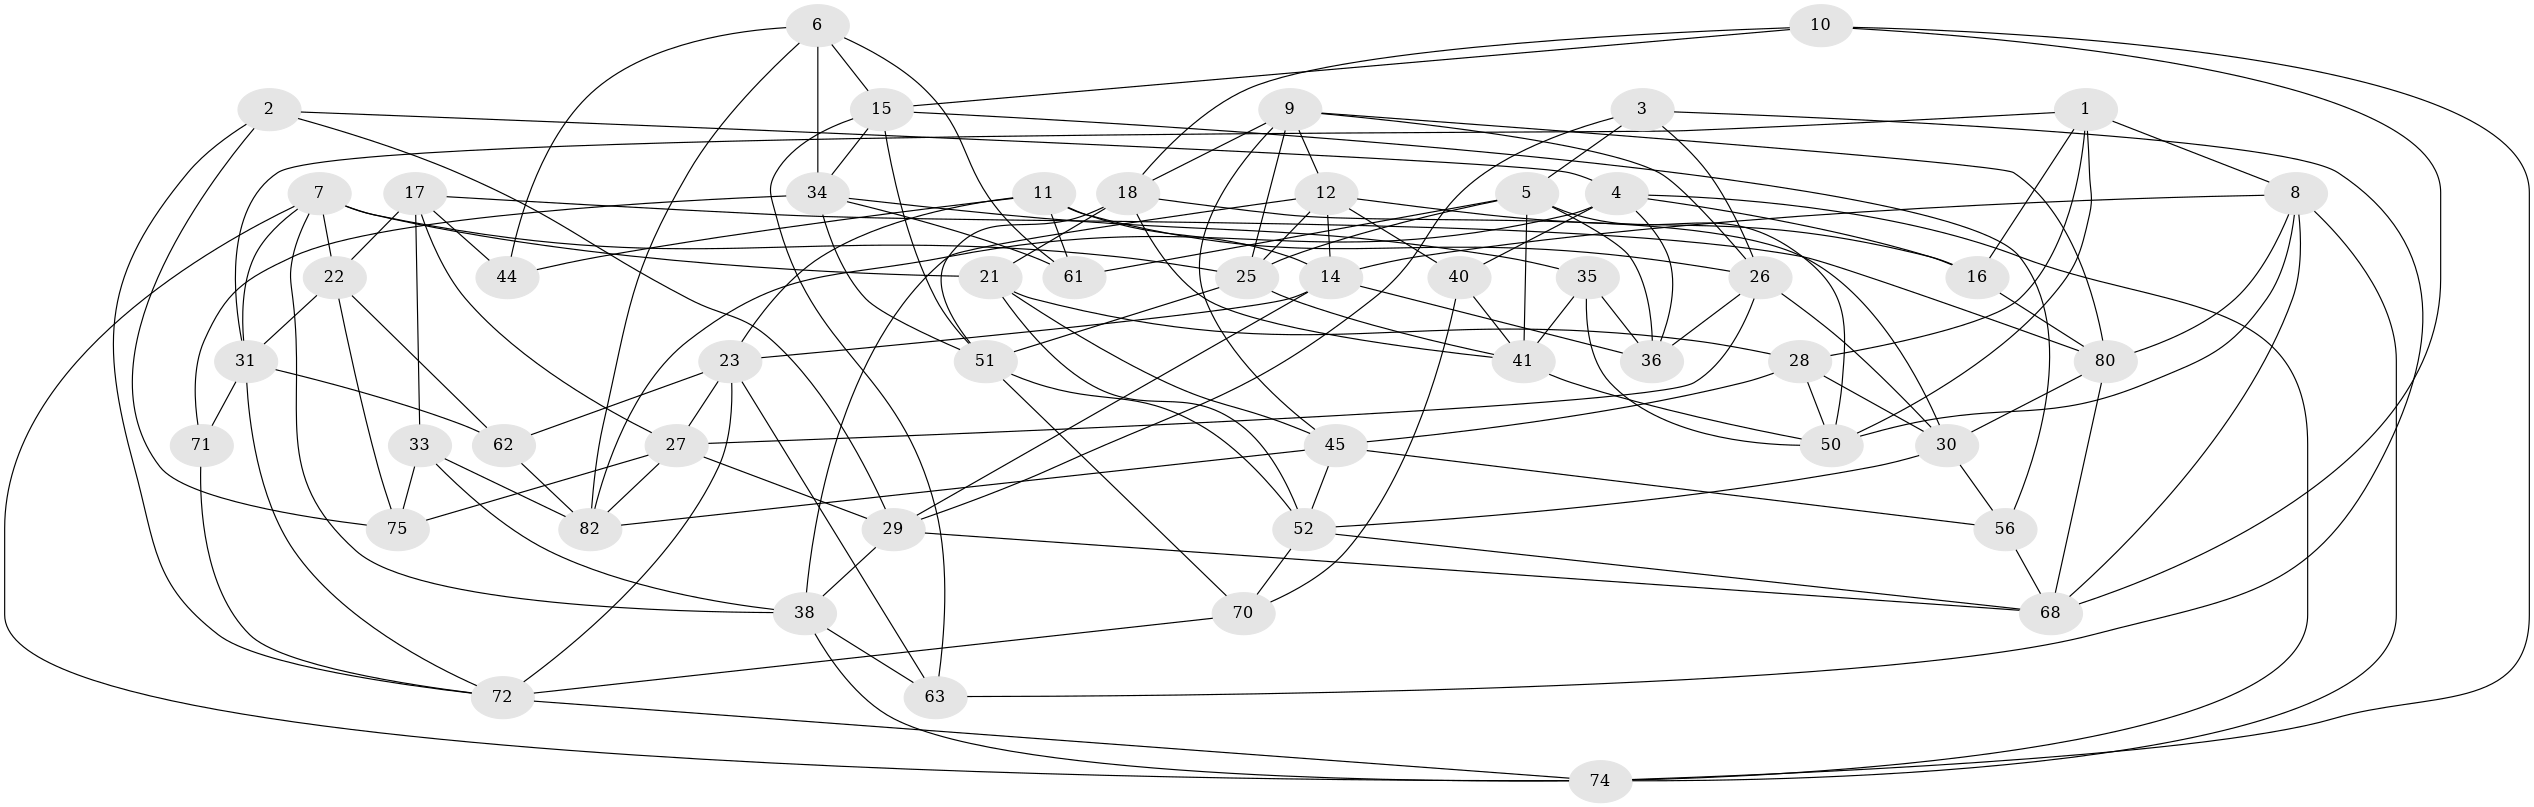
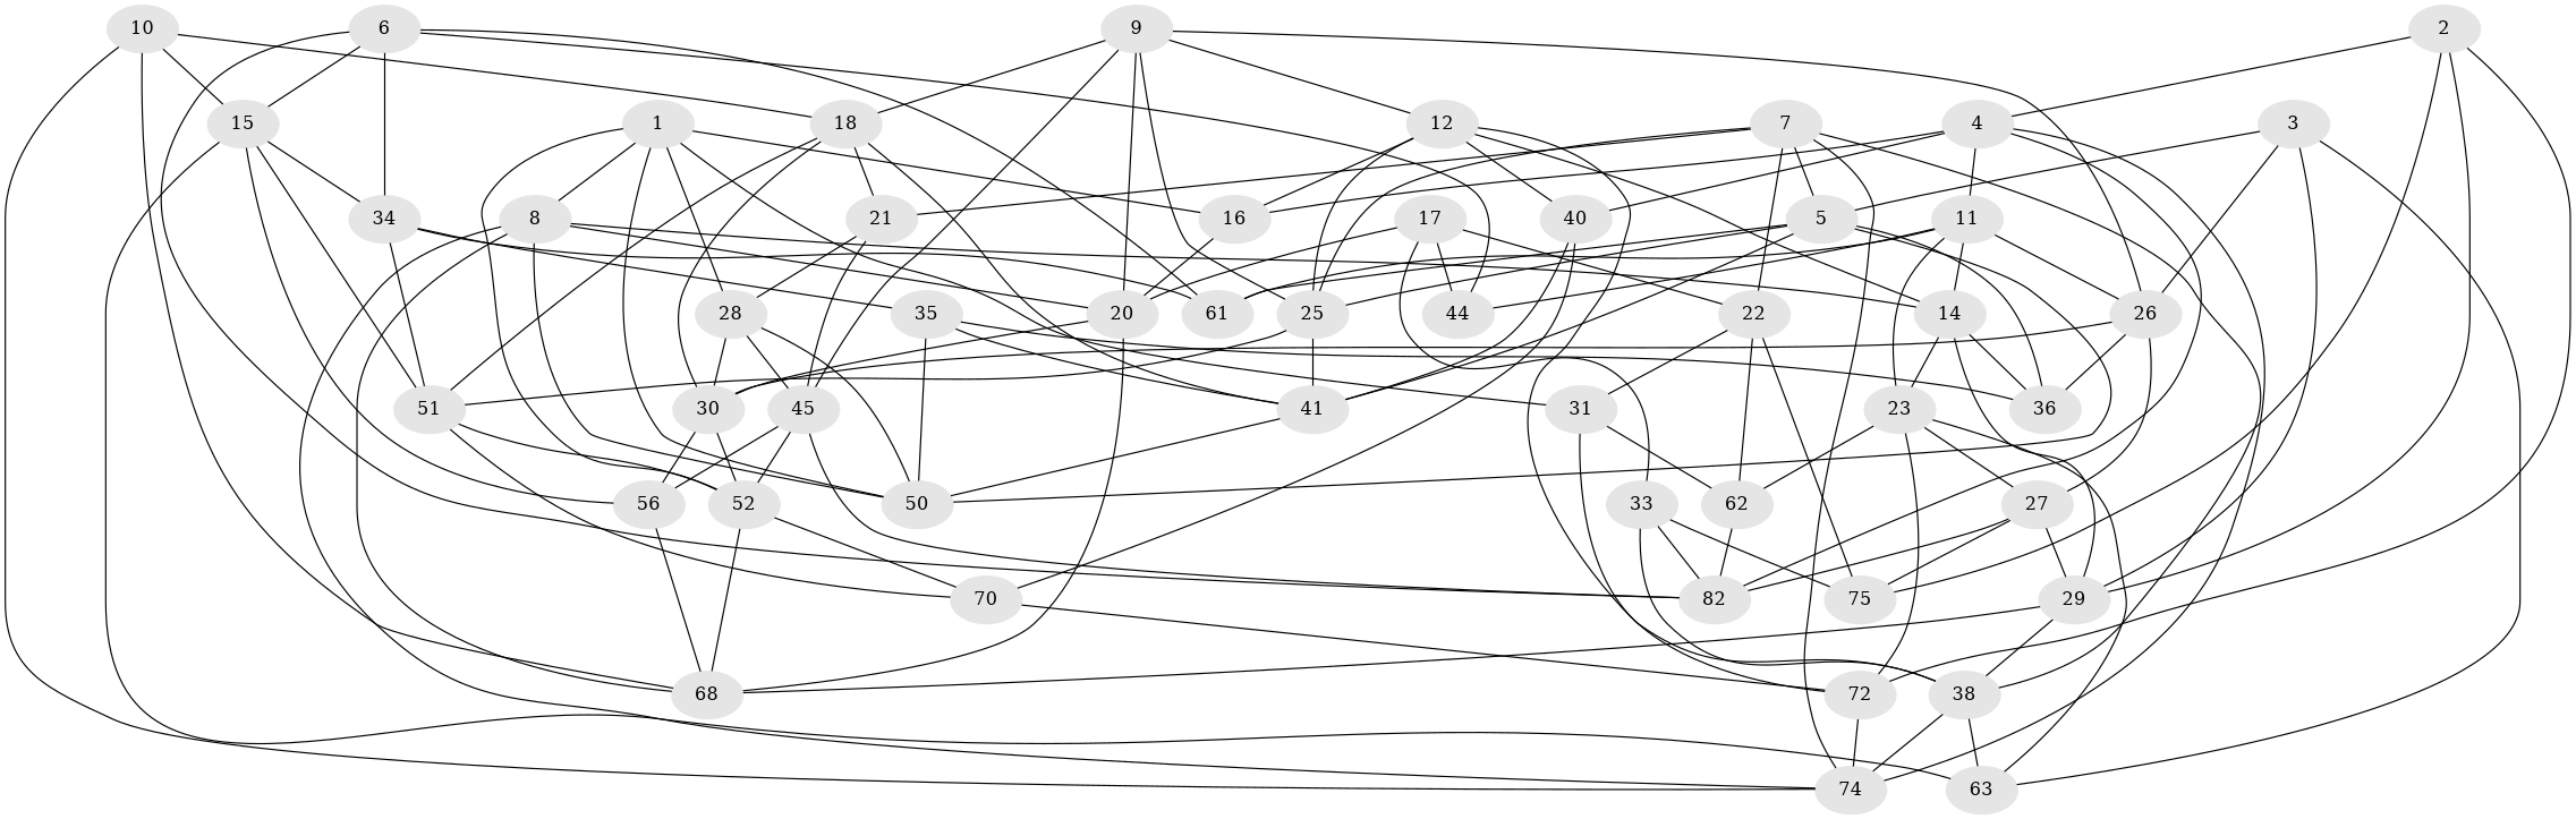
  graph {
    node [color=gray90 style=filled]
    1 [super="+81"]
    8 [super="+24"]
    16
    28 [super="+84"]
    31 [super="+87"]
    50 [super="+55"]
    52 [super="+53"]
    74 [super="+80"]
    14 [super="+83"]
-   20 [super="+64" label=80]
+   20 [super="+64"]
    68 [super="+69"]
    45 [super="+54"]
    30 [super="+67"]
    72 [super="+76"]
    62
-   71
    70
    4 [super="+19"]
    11 [super="+32"]
    40
    82 [super="+85"]
    2
    29 [super="+59"]
    75
    38 [super="+60"]
    5 [super="+42"]
    25 [super="+43"]
    36
    41 [super="+49"]
    61
    3
    26 [super="+66"]
    63
    27 [super="+58"]
    44
    23 [super="+78"]
    51 [super="+86"]
    6 [super="+13"]
    15 [super="+57"]
    34 [super="+39"]
    56
    35 [super="+77"]
    7 [super="+48"]
    21
    22 [super="+65"]
    9 [super="+79"]
    12 [super="+37"]
    18 [super="+46"]
    10
    17 [super="+47"]
    33
    1 -- 8
    1 -- 16
    1 -- 28
    1 -- 31
    1 -- 50
-   21 -- 52
+   1 -- 52
    8 -- 50
    8 -- 74
    8 -- 14
    8 -- 20
    8 -- 68
    16 -- 20
    28 -- 50
    28 -- 45
    28 -- 30
    31 -- 72
    31 -- 62
-   31 -- 71
    52 -- 68
    52 -- 70
    14 -- 29
    14 -- 36
    14 -- 23
    20 -- 68
    20 -- 30
    45 -- 52
    45 -- 82
    45 -- 56
    30 -- 52
    30 -- 56
    72 -- 74
    62 -- 82
-   71 -- 72
    70 -- 72
    4 -- 16
    4 -- 74
-   4 -- 36
+   4 -- 11
    4 -- 40
    4 -- 82
    11 -- 14
    11 -- 61
    11 -- 26
    11 -- 44
    11 -- 23
    40 -- 70
    40 -- 41
    2 -- 72
    2 -- 4
    2 -- 29
    2 -- 75
    29 -- 68
    29 -- 38
    38 -- 74
    38 -- 63
    5 -- 50
    5 -- 25
    5 -- 36
    5 -- 41
    5 -- 61
    25 -- 41
    25 -- 51
    41 -- 50
    3 -- 29
    3 -- 5
    3 -- 26
    3 -- 63
    26 -- 30
    26 -- 36
    26 -- 27
    27 -- 82
    27 -- 29
    27 -- 75
    23 -- 72
    23 -- 62
    23 -- 63
    23 -- 27
    51 -- 52
    51 -- 70
    6 -- 82
    6 -- 61
    6 -- 44
    6 -- 15
    6 -- 34
    15 -- 63
    15 -- 51
    15 -- 34
    15 -- 56
-   34 -- 71
    34 -- 61
    34 -- 51
    34 -- 35
    56 -- 68
    35 -- 50
    35 -- 36
    35 -- 41
-   7 -- 31
+   7 -- 5
    7 -- 74
    7 -- 38
    7 -- 25
    7 -- 21
    7 -- 22
    21 -- 28
    21 -- 45
    22 -- 31
    22 -- 62
    22 -- 75
    9 -- 20
    9 -- 45
    9 -- 25
    9 -- 26
    9 -- 12
    9 -- 18
    12 -- 16
    12 -- 14
    12 -- 40
    12 -- 38
    12 -- 25
    18 -- 30
    18 -- 41
    18 -- 51
    18 -- 21
    10 -- 74
    10 -- 68
    10 -- 15
    10 -- 18
    17 -- 20
-   17 -- 27
    17 -- 44
    17 -- 22 [weight=2]
    17 -- 33
    33 -- 82
    33 -- 75
    33 -- 38
  }
